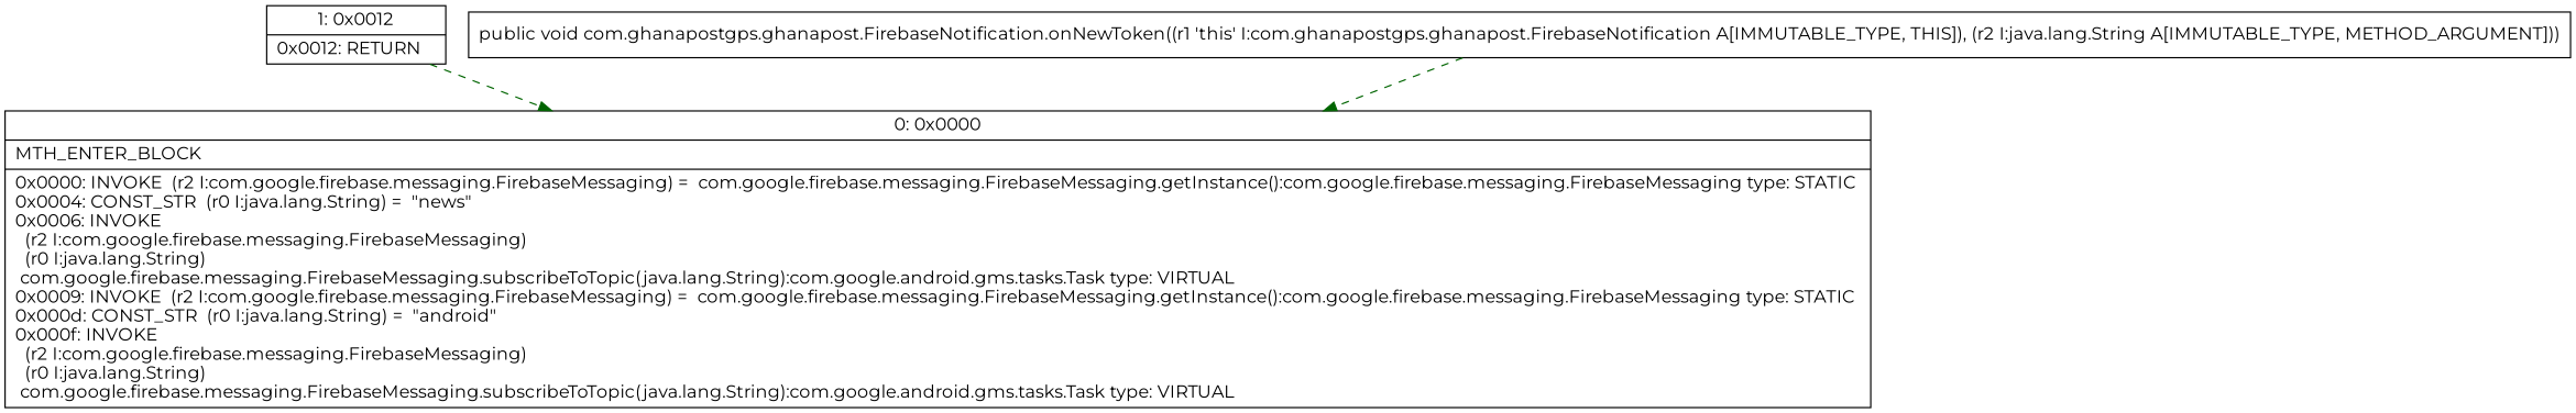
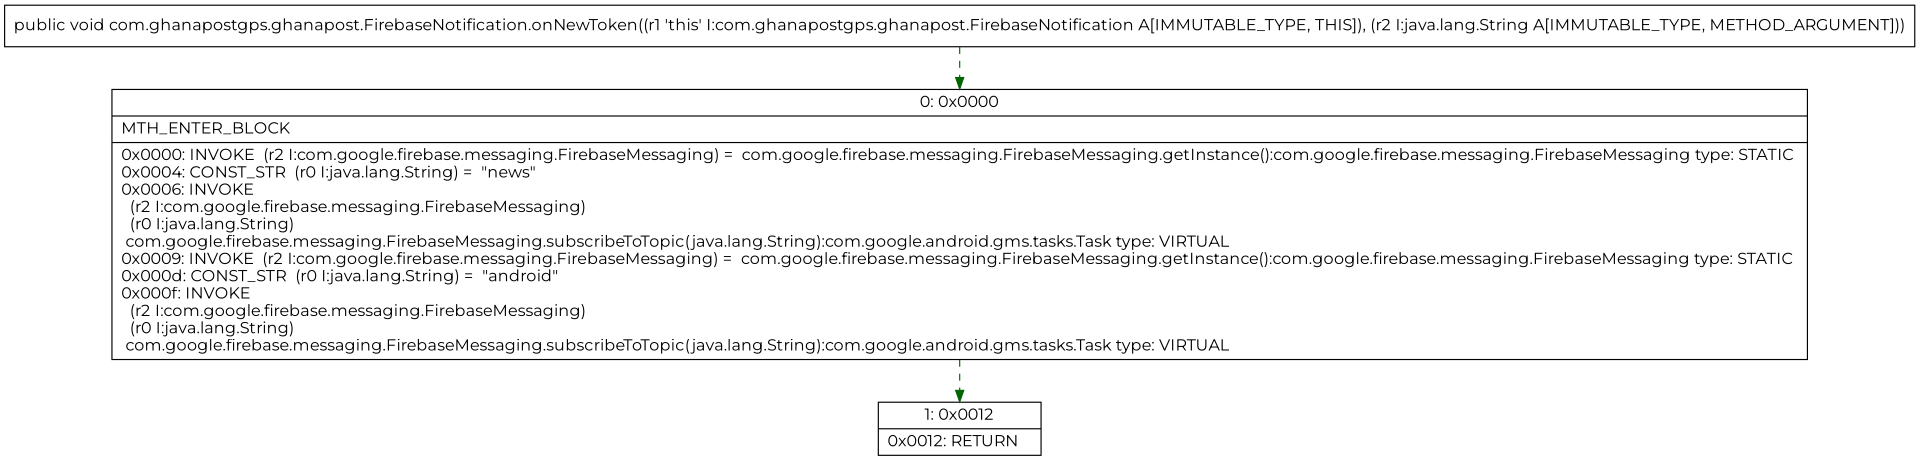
  digraph {
    fontname=Montserrat
    node [shape=record fontname=Montserrat]
    edge [color=darkgreen style=dashed fontname=Montserrat]
    n1 [label="{0\:\ 0x0000|MTH_ENTER_BLOCK\l|0x0000: INVOKE  (r2 I:com.google.firebase.messaging.FirebaseMessaging) =  com.google.firebase.messaging.FirebaseMessaging.getInstance():com.google.firebase.messaging.FirebaseMessaging type: STATIC \l0x0004: CONST_STR  (r0 I:java.lang.String) =  \"news\" \l0x0006: INVOKE  \l  (r2 I:com.google.firebase.messaging.FirebaseMessaging)\l  (r0 I:java.lang.String)\l com.google.firebase.messaging.FirebaseMessaging.subscribeToTopic(java.lang.String):com.google.android.gms.tasks.Task type: VIRTUAL \l0x0009: INVOKE  (r2 I:com.google.firebase.messaging.FirebaseMessaging) =  com.google.firebase.messaging.FirebaseMessaging.getInstance():com.google.firebase.messaging.FirebaseMessaging type: STATIC \l0x000d: CONST_STR  (r0 I:java.lang.String) =  \"android\" \l0x000f: INVOKE  \l  (r2 I:com.google.firebase.messaging.FirebaseMessaging)\l  (r0 I:java.lang.String)\l com.google.firebase.messaging.FirebaseMessaging.subscribeToTopic(java.lang.String):com.google.android.gms.tasks.Task type: VIRTUAL \l}"]
    n2 [label="{1\:\ 0x0012|0x0012: RETURN   \l}"]
    n3 [label="{public void com.ghanapostgps.ghanapost.FirebaseNotification.onNewToken((r1 'this' I:com.ghanapostgps.ghanapost.FirebaseNotification A[IMMUTABLE_TYPE, THIS]), (r2 I:java.lang.String A[IMMUTABLE_TYPE, METHOD_ARGUMENT])) }"]
-   n2 -> n1
+   n1 -> n2
    n3 -> n1
  }
